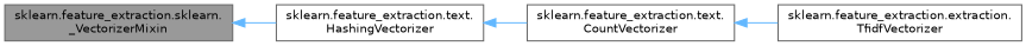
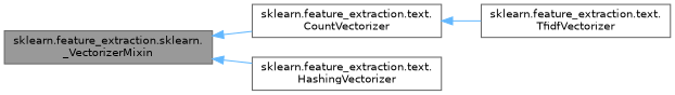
  digraph {
    rankdir=LR
    node [color=gray40 fillcolor=white fontname=Helvetica fontsize=10 shape=box style=filled]
    edge [color=steelblue1 dir=back fontname=Helvetica fontsize=10 labelfontname=Helvetica labelfontsize=10 style=solid]
    n1 [fillcolor=grey60 fontcolor=black height=0.2 label="sklearn.feature_extraction.sklearn.\l_VectorizerMixin" width=0.4]
    n2 [height=0.2 label="sklearn.feature_extraction.text.\lCountVectorizer" width=0.4]
    n3 [height=0.2 label="sklearn.feature_extraction.text.\lHashingVectorizer" width=0.4]
-   n4 [height=0.2 label="sklearn.feature_extraction.extraction.\lTfidfVectorizer" width=0.4]
-   n3 -> n2
+   n4 [height=0.2 label="sklearn.feature_extraction.text.\lTfidfVectorizer" width=0.4]
+   n1 -> n2
    n1 -> n3
    n2 -> n4
  }
